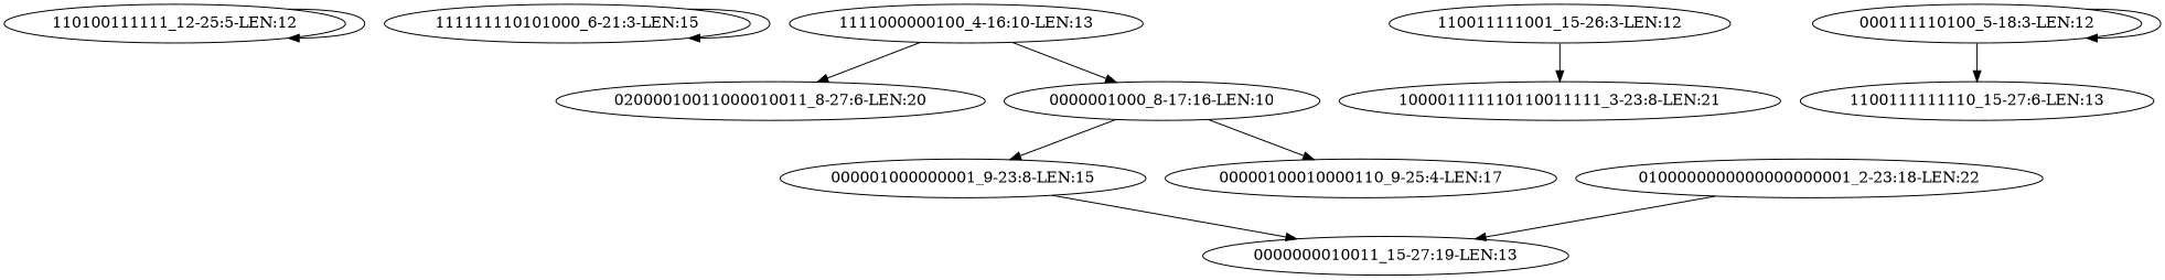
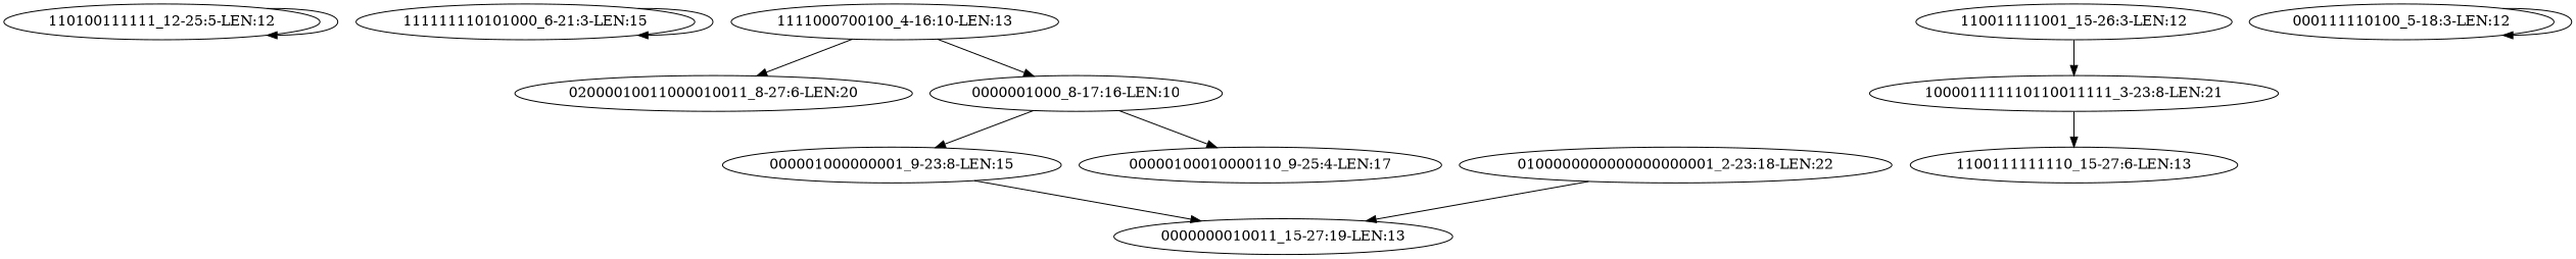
  digraph {
    "110100111111_12-25:5-LEN:12"
    "111111110101000_6-21:3-LEN:15"
    n3 [label="02000010011000010011_8-27:6-LEN:20"]
-   "1111000000100_4-16:10-LEN:13"
+   "1111000000100_4-16:10-LEN:13" [label="1111000700100_4-16:10-LEN:13"]
    "0000001000_8-17:16-LEN:10"
    "000001000000001_9-23:8-LEN:15"
    "00000100010000110_9-25:4-LEN:17"
    "0000000010011_15-27:19-LEN:13"
    "100001111110110011111_3-23:8-LEN:21"
    "1100111111110_15-27:6-LEN:13"
    "110011111001_15-26:3-LEN:12"
    "0100000000000000000001_2-23:18-LEN:22"
    "000111110100_5-18:3-LEN:12"
    "110100111111_12-25:5-LEN:12" -> "110100111111_12-25:5-LEN:12"
    "111111110101000_6-21:3-LEN:15" -> "111111110101000_6-21:3-LEN:15"
    "1111000000100_4-16:10-LEN:13" -> n3
    "1111000000100_4-16:10-LEN:13" -> "0000001000_8-17:16-LEN:10"
    "0000001000_8-17:16-LEN:10" -> "000001000000001_9-23:8-LEN:15"
    "0000001000_8-17:16-LEN:10" -> "00000100010000110_9-25:4-LEN:17"
    "000001000000001_9-23:8-LEN:15" -> "0000000010011_15-27:19-LEN:13"
-   "000111110100_5-18:3-LEN:12" -> "1100111111110_15-27:6-LEN:13"
+   "100001111110110011111_3-23:8-LEN:21" -> "1100111111110_15-27:6-LEN:13"
    "110011111001_15-26:3-LEN:12" -> "100001111110110011111_3-23:8-LEN:21"
    "0100000000000000000001_2-23:18-LEN:22" -> "0000000010011_15-27:19-LEN:13"
    "000111110100_5-18:3-LEN:12" -> "000111110100_5-18:3-LEN:12"
  }
